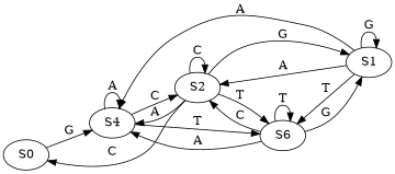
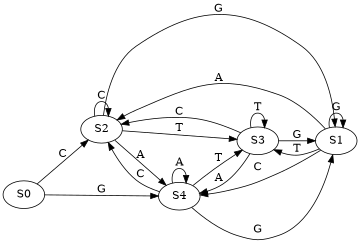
  strict digraph {
    rankdir=LR
    S0
    S2
    S4
    S1
-   S3 [label=S6]
-   S2 -> S0 [label=C]
+   S3
+   S0 -> S2 [label=C]
    S0 -> S4 [label=G]
    S2 -> S2 [label=C]
    S2 -> S4 [label=A]
    S2 -> S1 [label=G]
    S2 -> S3 [label=T]
    S4 -> S2 [label=C]
    S4 -> S4 [label=A]
+   S4 -> S1 [label=G]
    S4 -> S3 [label=T]
    S1 -> S2 [label=A]
-   S1 -> S4 [label=A]
+   S1 -> S4 [label=C]
    S1 -> S1 [label=G]
    S1 -> S3 [label=T]
    S3 -> S2 [label=C]
    S3 -> S4 [label=A]
    S3 -> S1 [label=G]
    S3 -> S3 [label=T]
  }
